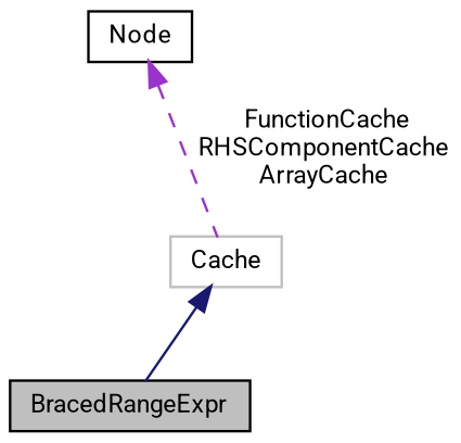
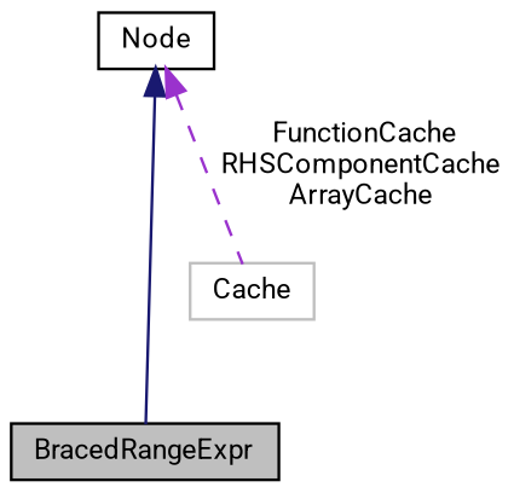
  digraph {
    fontname=Roboto
    node [color=black fontname=Roboto fontsize=10 shape=record]
    edge [dir=back fontname=Roboto fontsize=10 labelfontname=Helvetica labelfontsize=10]
    n1 [fillcolor=grey75 fontcolor=black height=0.2 label=BracedRangeExpr style=filled width=0.4]
    n2 [height=0.2 label="Node" width=0.4]
    n3 [color=grey75 height=0.2 label=Cache width=0.4]
-   n3 -> n1 [color=midnightblue style=solid]
+   n2 -> n1 [color=midnightblue style=solid]
    n2 -> n3 [color=darkorchid3 label=" FunctionCache\nRHSComponentCache\nArrayCache" style=dashed]
  }
